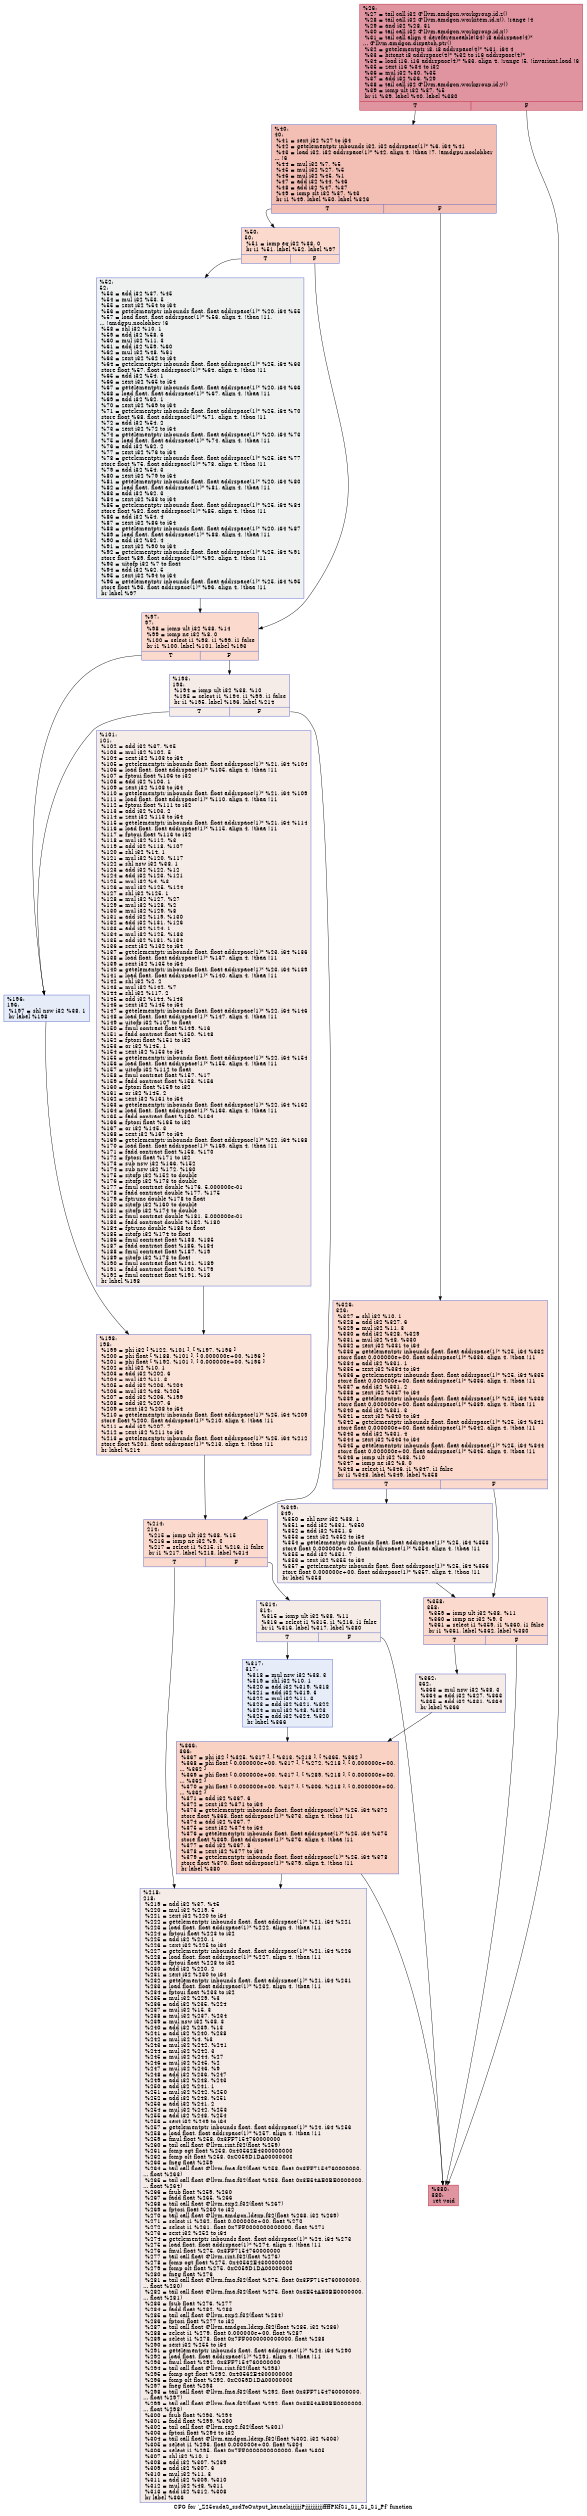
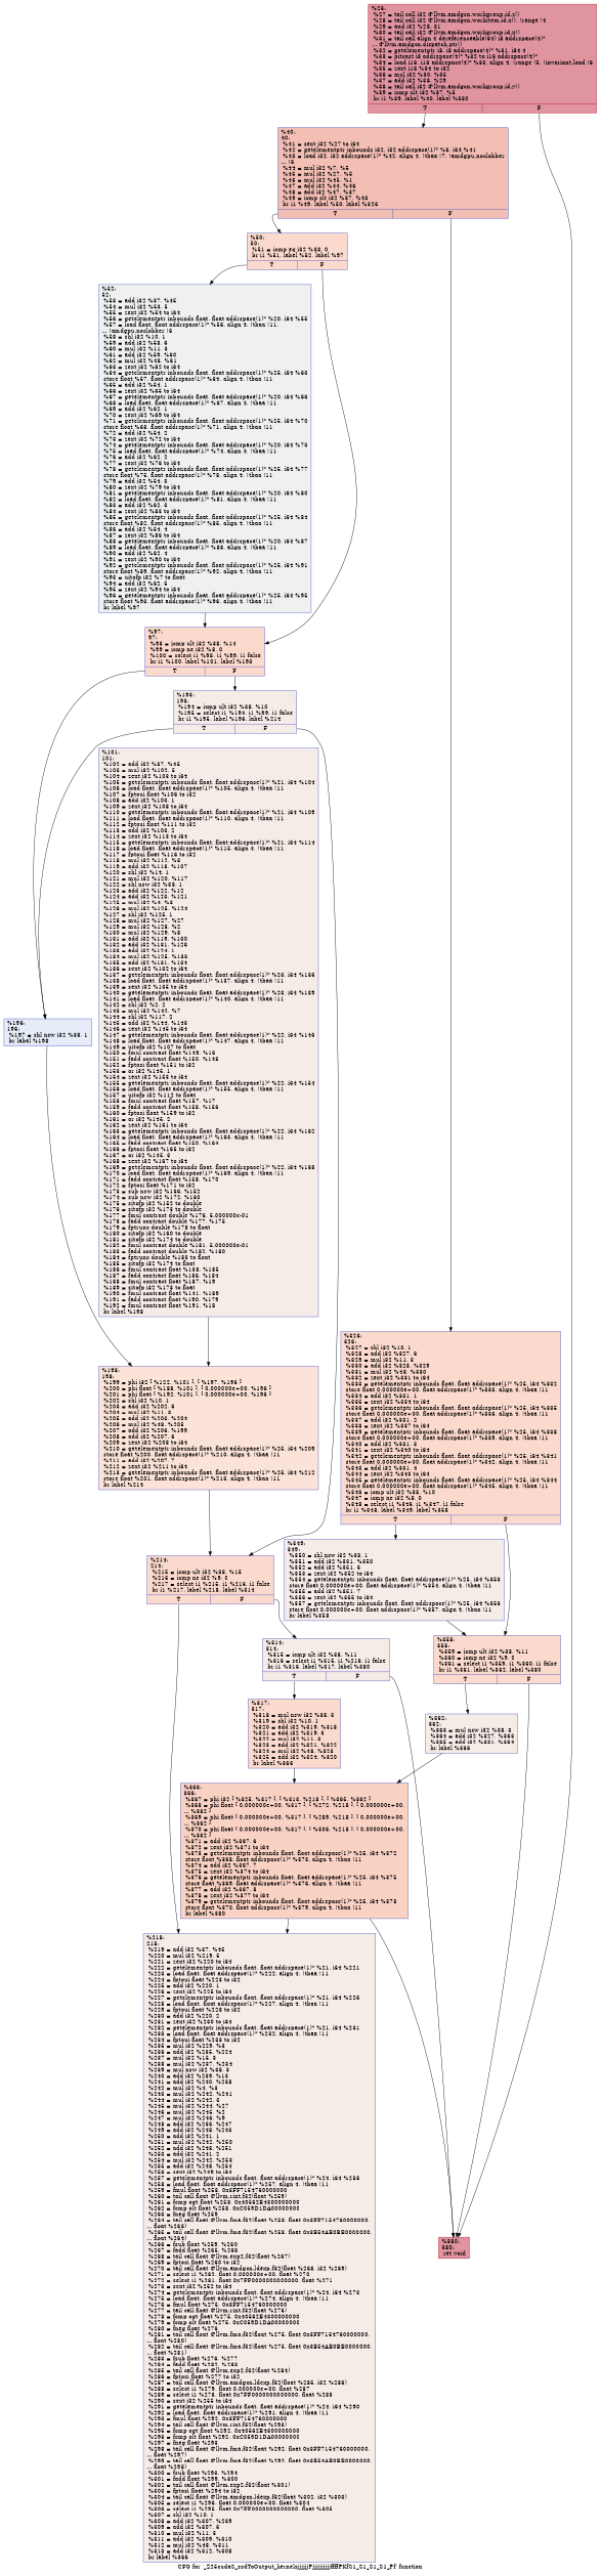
  digraph {
    label="CFG for '_Z25cudaS_ssdToOutput_kernelsjjjjjjPjjjjjjjjjjffffPKfS1_S1_S1_S1_Pf' function"
    node [color="#3d50c3ff" fillcolor="#ead5c970" shape=record style=filled]
    n1 [color="#b70d28ff" fillcolor="#b70d2870" label="{%26:\l  %27 = tail call i32 @llvm.amdgcn.workgroup.id.z()\l  %28 = tail call i32 @llvm.amdgcn.workitem.id.x(), !range !4\l  %29 = and i32 %28, 31\l  %30 = tail call i32 @llvm.amdgcn.workgroup.id.x()\l  %31 = tail call align 4 dereferenceable(64) i8 addrspace(4)*\l... @llvm.amdgcn.dispatch.ptr()\l  %32 = getelementptr i8, i8 addrspace(4)* %31, i64 4\l  %33 = bitcast i8 addrspace(4)* %32 to i16 addrspace(4)*\l  %34 = load i16, i16 addrspace(4)* %33, align 4, !range !5, !invariant.load !6\l  %35 = zext i16 %34 to i32\l  %36 = mul i32 %30, %35\l  %37 = add i32 %36, %29\l  %38 = tail call i32 @llvm.amdgcn.workgroup.id.y()\l  %39 = icmp ult i32 %37, %5\l  br i1 %39, label %40, label %380\l|{<s0>T|<s1>F}}"]
    n2 [fillcolor="#e36c5570" label="{%40:\l40:                                               \l  %41 = sext i32 %27 to i64\l  %42 = getelementptr inbounds i32, i32 addrspace(1)* %6, i64 %41\l  %43 = load i32, i32 addrspace(1)* %42, align 4, !tbaa !7, !amdgpu.noclobber\l... !6\l  %44 = mul i32 %7, %5\l  %45 = mul i32 %27, %5\l  %46 = mul i32 %45, %1\l  %47 = add i32 %44, %46\l  %48 = add i32 %47, %37\l  %49 = icmp slt i32 %37, %43\l  br i1 %49, label %50, label %326\l|{<s0>T|<s1>F}}"]
    n3 [color="#b70d28ff" fillcolor="#b70d2870" label="{%380:\l380:                                              \l  ret void\l}"]
    n4 [fillcolor="#f7ac8e70" label="{%50:\l50:                                               \l  %51 = icmp eq i32 %38, 0\l  br i1 %51, label %52, label %97\l|{<s0>T|<s1>F}}"]
    n5 [fillcolor="#f7ac8e70" label="{%326:\l326:                                              \l  %327 = shl i32 %10, 1\l  %328 = add i32 %327, 6\l  %329 = mul i32 %11, 3\l  %330 = add i32 %328, %329\l  %331 = mul i32 %48, %330\l  %332 = zext i32 %331 to i64\l  %333 = getelementptr inbounds float, float addrspace(1)* %25, i64 %332\l  store float 0.000000e+00, float addrspace(1)* %333, align 4, !tbaa !11\l  %334 = add i32 %331, 1\l  %335 = zext i32 %334 to i64\l  %336 = getelementptr inbounds float, float addrspace(1)* %25, i64 %335\l  store float 0.000000e+00, float addrspace(1)* %336, align 4, !tbaa !11\l  %337 = add i32 %331, 2\l  %338 = zext i32 %337 to i64\l  %339 = getelementptr inbounds float, float addrspace(1)* %25, i64 %338\l  store float 0.000000e+00, float addrspace(1)* %339, align 4, !tbaa !11\l  %340 = add i32 %331, 3\l  %341 = zext i32 %340 to i64\l  %342 = getelementptr inbounds float, float addrspace(1)* %25, i64 %341\l  store float 0.000000e+00, float addrspace(1)* %342, align 4, !tbaa !11\l  %343 = add i32 %331, 4\l  %344 = zext i32 %343 to i64\l  %345 = getelementptr inbounds float, float addrspace(1)* %25, i64 %344\l  store float 0.000000e+00, float addrspace(1)* %345, align 4, !tbaa !11\l  %346 = icmp ult i32 %38, %10\l  %347 = icmp ne i32 %8, 0\l  %348 = select i1 %346, i1 %347, i1 false\l  br i1 %348, label %349, label %358\l|{<s0>T|<s1>F}}"]
    n6 [fillcolor="#dbdcde70" label="{%52:\l52:                                               \l  %53 = add i32 %37, %45\l  %54 = mul i32 %53, 5\l  %55 = zext i32 %54 to i64\l  %56 = getelementptr inbounds float, float addrspace(1)* %20, i64 %55\l  %57 = load float, float addrspace(1)* %56, align 4, !tbaa !11,\l... !amdgpu.noclobber !6\l  %58 = shl i32 %10, 1\l  %59 = add i32 %58, 6\l  %60 = mul i32 %11, 3\l  %61 = add i32 %59, %60\l  %62 = mul i32 %48, %61\l  %63 = zext i32 %62 to i64\l  %64 = getelementptr inbounds float, float addrspace(1)* %25, i64 %63\l  store float %57, float addrspace(1)* %64, align 4, !tbaa !11\l  %65 = add i32 %54, 1\l  %66 = zext i32 %65 to i64\l  %67 = getelementptr inbounds float, float addrspace(1)* %20, i64 %66\l  %68 = load float, float addrspace(1)* %67, align 4, !tbaa !11\l  %69 = add i32 %62, 1\l  %70 = zext i32 %69 to i64\l  %71 = getelementptr inbounds float, float addrspace(1)* %25, i64 %70\l  store float %68, float addrspace(1)* %71, align 4, !tbaa !11\l  %72 = add i32 %54, 2\l  %73 = zext i32 %72 to i64\l  %74 = getelementptr inbounds float, float addrspace(1)* %20, i64 %73\l  %75 = load float, float addrspace(1)* %74, align 4, !tbaa !11\l  %76 = add i32 %62, 2\l  %77 = zext i32 %76 to i64\l  %78 = getelementptr inbounds float, float addrspace(1)* %25, i64 %77\l  store float %75, float addrspace(1)* %78, align 4, !tbaa !11\l  %79 = add i32 %54, 3\l  %80 = zext i32 %79 to i64\l  %81 = getelementptr inbounds float, float addrspace(1)* %20, i64 %80\l  %82 = load float, float addrspace(1)* %81, align 4, !tbaa !11\l  %83 = add i32 %62, 3\l  %84 = zext i32 %83 to i64\l  %85 = getelementptr inbounds float, float addrspace(1)* %25, i64 %84\l  store float %82, float addrspace(1)* %85, align 4, !tbaa !11\l  %86 = add i32 %54, 4\l  %87 = zext i32 %86 to i64\l  %88 = getelementptr inbounds float, float addrspace(1)* %20, i64 %87\l  %89 = load float, float addrspace(1)* %88, align 4, !tbaa !11\l  %90 = add i32 %62, 4\l  %91 = zext i32 %90 to i64\l  %92 = getelementptr inbounds float, float addrspace(1)* %25, i64 %91\l  store float %89, float addrspace(1)* %92, align 4, !tbaa !11\l  %93 = uitofp i32 %7 to float\l  %94 = add i32 %62, 5\l  %95 = zext i32 %94 to i64\l  %96 = getelementptr inbounds float, float addrspace(1)* %25, i64 %95\l  store float %93, float addrspace(1)* %96, align 4, !tbaa !11\l  br label %97\l}"]
    n7 [fillcolor="#f7ac8e70" label="{%97:\l97:                                               \l  %98 = icmp ult i32 %38, %14\l  %99 = icmp ne i32 %8, 0\l  %100 = select i1 %98, i1 %99, i1 false\l  br i1 %100, label %101, label %193\l|{<s0>T|<s1>F}}"]
    n8 [label="{%349:\l349:                                              \l  %350 = shl nsw i32 %38, 1\l  %351 = add i32 %331, %350\l  %352 = add i32 %351, 6\l  %353 = zext i32 %352 to i64\l  %354 = getelementptr inbounds float, float addrspace(1)* %25, i64 %353\l  store float 0.000000e+00, float addrspace(1)* %354, align 4, !tbaa !11\l  %355 = add i32 %351, 7\l  %356 = zext i32 %355 to i64\l  %357 = getelementptr inbounds float, float addrspace(1)* %25, i64 %356\l  store float 0.000000e+00, float addrspace(1)* %357, align 4, !tbaa !11\l  br label %358\l}"]
    n9 [fillcolor="#f7ac8e70" label="{%358:\l358:                                              \l  %359 = icmp ult i32 %38, %11\l  %360 = icmp ne i32 %9, 0\l  %361 = select i1 %359, i1 %360, i1 false\l  br i1 %361, label %362, label %380\l|{<s0>T|<s1>F}}"]
    n10 [label="{%193:\l193:                                              \l  %194 = icmp ult i32 %38, %10\l  %195 = select i1 %194, i1 %99, i1 false\l  br i1 %195, label %196, label %214\l|{<s0>T|<s1>F}}"]
    n11 [fillcolor="#c7d7f070" label="{%196:\l196:                                              \l  %197 = shl nsw i32 %38, 1\l  br label %198\l}"]
    n12 [label="{%362:\l362:                                              \l  %363 = mul nsw i32 %38, 3\l  %364 = add i32 %327, %363\l  %365 = add i32 %331, %364\l  br label %366\l}"]
    n13 [label="{%101:\l101:                                              \l  %102 = add i32 %37, %45\l  %103 = mul i32 %102, 5\l  %104 = zext i32 %103 to i64\l  %105 = getelementptr inbounds float, float addrspace(1)* %21, i64 %104\l  %106 = load float, float addrspace(1)* %105, align 4, !tbaa !11\l  %107 = fptoui float %106 to i32\l  %108 = add i32 %103, 1\l  %109 = zext i32 %108 to i64\l  %110 = getelementptr inbounds float, float addrspace(1)* %21, i64 %109\l  %111 = load float, float addrspace(1)* %110, align 4, !tbaa !11\l  %112 = fptoui float %111 to i32\l  %113 = add i32 %103, 2\l  %114 = zext i32 %113 to i64\l  %115 = getelementptr inbounds float, float addrspace(1)* %21, i64 %114\l  %116 = load float, float addrspace(1)* %115, align 4, !tbaa !11\l  %117 = fptoui float %116 to i32\l  %118 = mul i32 %112, %3\l  %119 = add i32 %118, %107\l  %120 = shl i32 %14, 1\l  %121 = mul i32 %120, %117\l  %122 = shl nsw i32 %38, 1\l  %123 = add i32 %122, %12\l  %124 = add i32 %123, %121\l  %125 = mul i32 %4, %3\l  %126 = mul i32 %125, %124\l  %127 = shl i32 %125, 1\l  %128 = mul i32 %127, %27\l  %129 = mul i32 %128, %2\l  %130 = mul i32 %129, %8\l  %131 = add i32 %119, %130\l  %132 = add i32 %131, %126\l  %133 = add i32 %124, 1\l  %134 = mul i32 %125, %133\l  %135 = add i32 %131, %134\l  %136 = sext i32 %132 to i64\l  %137 = getelementptr inbounds float, float addrspace(1)* %23, i64 %136\l  %138 = load float, float addrspace(1)* %137, align 4, !tbaa !11\l  %139 = sext i32 %135 to i64\l  %140 = getelementptr inbounds float, float addrspace(1)* %23, i64 %139\l  %141 = load float, float addrspace(1)* %140, align 4, !tbaa !11\l  %142 = shl i32 %2, 2\l  %143 = mul i32 %142, %7\l  %144 = shl i32 %117, 2\l  %145 = add i32 %144, %143\l  %146 = zext i32 %145 to i64\l  %147 = getelementptr inbounds float, float addrspace(1)* %22, i64 %146\l  %148 = load float, float addrspace(1)* %147, align 4, !tbaa !11\l  %149 = uitofp i32 %107 to float\l  %150 = fmul contract float %149, %16\l  %151 = fadd contract float %150, %148\l  %152 = fptosi float %151 to i32\l  %153 = or i32 %145, 1\l  %154 = zext i32 %153 to i64\l  %155 = getelementptr inbounds float, float addrspace(1)* %22, i64 %154\l  %156 = load float, float addrspace(1)* %155, align 4, !tbaa !11\l  %157 = uitofp i32 %112 to float\l  %158 = fmul contract float %157, %17\l  %159 = fadd contract float %158, %156\l  %160 = fptosi float %159 to i32\l  %161 = or i32 %145, 2\l  %162 = zext i32 %161 to i64\l  %163 = getelementptr inbounds float, float addrspace(1)* %22, i64 %162\l  %164 = load float, float addrspace(1)* %163, align 4, !tbaa !11\l  %165 = fadd contract float %150, %164\l  %166 = fptosi float %165 to i32\l  %167 = or i32 %145, 3\l  %168 = zext i32 %167 to i64\l  %169 = getelementptr inbounds float, float addrspace(1)* %22, i64 %168\l  %170 = load float, float addrspace(1)* %169, align 4, !tbaa !11\l  %171 = fadd contract float %158, %170\l  %172 = fptosi float %171 to i32\l  %173 = sub nsw i32 %166, %152\l  %174 = sub nsw i32 %172, %160\l  %175 = sitofp i32 %152 to double\l  %176 = sitofp i32 %173 to double\l  %177 = fmul contract double %176, 5.000000e-01\l  %178 = fadd contract double %177, %175\l  %179 = fptrunc double %178 to float\l  %180 = sitofp i32 %160 to double\l  %181 = sitofp i32 %174 to double\l  %182 = fmul contract double %181, 5.000000e-01\l  %183 = fadd contract double %182, %180\l  %184 = fptrunc double %183 to float\l  %185 = sitofp i32 %174 to float\l  %186 = fmul contract float %138, %185\l  %187 = fadd contract float %186, %184\l  %188 = fmul contract float %187, %19\l  %189 = sitofp i32 %173 to float\l  %190 = fmul contract float %141, %189\l  %191 = fadd contract float %190, %179\l  %192 = fmul contract float %191, %18\l  br label %198\l}"]
    n14 [fillcolor="#f6bfa670" label="{%198:\l198:                                              \l  %199 = phi i32 [ %122, %101 ], [ %197, %196 ]\l  %200 = phi float [ %188, %101 ], [ 0.000000e+00, %196 ]\l  %201 = phi float [ %192, %101 ], [ 0.000000e+00, %196 ]\l  %202 = shl i32 %10, 1\l  %203 = add i32 %202, 6\l  %204 = mul i32 %11, 3\l  %205 = add i32 %203, %204\l  %206 = mul i32 %48, %205\l  %207 = add i32 %206, %199\l  %208 = add i32 %207, 6\l  %209 = zext i32 %208 to i64\l  %210 = getelementptr inbounds float, float addrspace(1)* %25, i64 %209\l  store float %200, float addrspace(1)* %210, align 4, !tbaa !11\l  %211 = add i32 %207, 7\l  %212 = zext i32 %211 to i64\l  %213 = getelementptr inbounds float, float addrspace(1)* %25, i64 %212\l  store float %201, float addrspace(1)* %213, align 4, !tbaa !11\l  br label %214\l}"]
    n15 [fillcolor="#f7ac8e70" label="{%214:\l214:                                              \l  %215 = icmp ult i32 %38, %15\l  %216 = icmp ne i32 %9, 0\l  %217 = select i1 %215, i1 %216, i1 false\l  br i1 %217, label %218, label %314\l|{<s0>T|<s1>F}}"]
    n16 [label="{%218:\l218:                                              \l  %219 = add i32 %37, %45\l  %220 = mul i32 %219, 5\l  %221 = zext i32 %220 to i64\l  %222 = getelementptr inbounds float, float addrspace(1)* %21, i64 %221\l  %223 = load float, float addrspace(1)* %222, align 4, !tbaa !11\l  %224 = fptoui float %223 to i32\l  %225 = add i32 %220, 1\l  %226 = zext i32 %225 to i64\l  %227 = getelementptr inbounds float, float addrspace(1)* %21, i64 %226\l  %228 = load float, float addrspace(1)* %227, align 4, !tbaa !11\l  %229 = fptoui float %228 to i32\l  %230 = add i32 %220, 2\l  %231 = zext i32 %230 to i64\l  %232 = getelementptr inbounds float, float addrspace(1)* %21, i64 %231\l  %233 = load float, float addrspace(1)* %232, align 4, !tbaa !11\l  %234 = fptoui float %233 to i32\l  %235 = mul i32 %229, %3\l  %236 = add i32 %235, %224\l  %237 = mul i32 %15, 3\l  %238 = mul i32 %237, %234\l  %239 = mul nsw i32 %38, 3\l  %240 = add i32 %239, %13\l  %241 = add i32 %240, %238\l  %242 = mul i32 %4, %3\l  %243 = mul i32 %242, %241\l  %244 = mul i32 %242, 3\l  %245 = mul i32 %244, %27\l  %246 = mul i32 %245, %2\l  %247 = mul i32 %246, %9\l  %248 = add i32 %236, %247\l  %249 = add i32 %248, %243\l  %250 = add i32 %241, 1\l  %251 = mul i32 %242, %250\l  %252 = add i32 %248, %251\l  %253 = add i32 %241, 2\l  %254 = mul i32 %242, %253\l  %255 = add i32 %248, %254\l  %256 = sext i32 %249 to i64\l  %257 = getelementptr inbounds float, float addrspace(1)* %24, i64 %256\l  %258 = load float, float addrspace(1)* %257, align 4, !tbaa !11\l  %259 = fmul float %258, 0x3FF7154760000000\l  %260 = tail call float @llvm.rint.f32(float %259)\l  %261 = fcmp ogt float %258, 0x40562E4300000000\l  %262 = fcmp olt float %258, 0xC059D1DA00000000\l  %263 = fneg float %259\l  %264 = tail call float @llvm.fma.f32(float %258, float 0x3FF7154760000000,\l... float %263)\l  %265 = tail call float @llvm.fma.f32(float %258, float 0x3E54AE0BE0000000,\l... float %264)\l  %266 = fsub float %259, %260\l  %267 = fadd float %265, %266\l  %268 = tail call float @llvm.exp2.f32(float %267)\l  %269 = fptosi float %260 to i32\l  %270 = tail call float @llvm.amdgcn.ldexp.f32(float %268, i32 %269)\l  %271 = select i1 %262, float 0.000000e+00, float %270\l  %272 = select i1 %261, float 0x7FF0000000000000, float %271\l  %273 = sext i32 %252 to i64\l  %274 = getelementptr inbounds float, float addrspace(1)* %24, i64 %273\l  %275 = load float, float addrspace(1)* %274, align 4, !tbaa !11\l  %276 = fmul float %275, 0x3FF7154760000000\l  %277 = tail call float @llvm.rint.f32(float %276)\l  %278 = fcmp ogt float %275, 0x40562E4300000000\l  %279 = fcmp olt float %275, 0xC059D1DA00000000\l  %280 = fneg float %276\l  %281 = tail call float @llvm.fma.f32(float %275, float 0x3FF7154760000000,\l... float %280)\l  %282 = tail call float @llvm.fma.f32(float %275, float 0x3E54AE0BE0000000,\l... float %281)\l  %283 = fsub float %276, %277\l  %284 = fadd float %282, %283\l  %285 = tail call float @llvm.exp2.f32(float %284)\l  %286 = fptosi float %277 to i32\l  %287 = tail call float @llvm.amdgcn.ldexp.f32(float %285, i32 %286)\l  %288 = select i1 %279, float 0.000000e+00, float %287\l  %289 = select i1 %278, float 0x7FF0000000000000, float %288\l  %290 = sext i32 %255 to i64\l  %291 = getelementptr inbounds float, float addrspace(1)* %24, i64 %290\l  %292 = load float, float addrspace(1)* %291, align 4, !tbaa !11\l  %293 = fmul float %292, 0x3FF7154760000000\l  %294 = tail call float @llvm.rint.f32(float %293)\l  %295 = fcmp ogt float %292, 0x40562E4300000000\l  %296 = fcmp olt float %292, 0xC059D1DA00000000\l  %297 = fneg float %293\l  %298 = tail call float @llvm.fma.f32(float %292, float 0x3FF7154760000000,\l... float %297)\l  %299 = tail call float @llvm.fma.f32(float %292, float 0x3E54AE0BE0000000,\l... float %298)\l  %300 = fsub float %293, %294\l  %301 = fadd float %299, %300\l  %302 = tail call float @llvm.exp2.f32(float %301)\l  %303 = fptosi float %294 to i32\l  %304 = tail call float @llvm.amdgcn.ldexp.f32(float %302, i32 %303)\l  %305 = select i1 %296, float 0.000000e+00, float %304\l  %306 = select i1 %295, float 0x7FF0000000000000, float %305\l  %307 = shl i32 %10, 1\l  %308 = add i32 %307, %239\l  %309 = add i32 %307, 6\l  %310 = mul i32 %11, 3\l  %311 = add i32 %309, %310\l  %312 = mul i32 %48, %311\l  %313 = add i32 %312, %308\l  br label %366\l}"]
    n17 [label="{%314:\l314:                                              \l  %315 = icmp ult i32 %38, %11\l  %316 = select i1 %315, i1 %216, i1 false\l  br i1 %316, label %317, label %380\l|{<s0>T|<s1>F}}"]
-   n18 [fillcolor="#c7d7f070" label="{%317:\l317:                                              \l  %318 = mul nsw i32 %38, 3\l  %319 = shl i32 %10, 1\l  %320 = add i32 %319, %318\l  %321 = add i32 %319, 6\l  %322 = mul i32 %11, 3\l  %323 = add i32 %321, %322\l  %324 = mul i32 %48, %323\l  %325 = add i32 %324, %320\l  br label %366\l}"]
+   n18 [fillcolor="#f7ac8e70" label="{%317:\l317:                                              \l  %318 = mul nsw i32 %38, 3\l  %319 = shl i32 %10, 1\l  %320 = add i32 %319, %318\l  %321 = add i32 %319, 6\l  %322 = mul i32 %11, 3\l  %323 = add i32 %321, %322\l  %324 = mul i32 %48, %323\l  %325 = add i32 %324, %320\l  br label %366\l}"]
    n19 [fillcolor="#f4987a70" label="{%366:\l366:                                              \l  %367 = phi i32 [ %325, %317 ], [ %313, %218 ], [ %365, %362 ]\l  %368 = phi float [ 0.000000e+00, %317 ], [ %272, %218 ], [ 0.000000e+00,\l... %362 ]\l  %369 = phi float [ 0.000000e+00, %317 ], [ %289, %218 ], [ 0.000000e+00,\l... %362 ]\l  %370 = phi float [ 0.000000e+00, %317 ], [ %306, %218 ], [ 0.000000e+00,\l... %362 ]\l  %371 = add i32 %367, 6\l  %372 = zext i32 %371 to i64\l  %373 = getelementptr inbounds float, float addrspace(1)* %25, i64 %372\l  store float %368, float addrspace(1)* %373, align 4, !tbaa !11\l  %374 = add i32 %367, 7\l  %375 = zext i32 %374 to i64\l  %376 = getelementptr inbounds float, float addrspace(1)* %25, i64 %375\l  store float %369, float addrspace(1)* %376, align 4, !tbaa !11\l  %377 = add i32 %367, 8\l  %378 = zext i32 %377 to i64\l  %379 = getelementptr inbounds float, float addrspace(1)* %25, i64 %378\l  store float %370, float addrspace(1)* %379, align 4, !tbaa !11\l  br label %380\l}"]
    n1 -> n2 [tailport=s0]
    n1 -> n3 [tailport=s1]
    n2 -> n4 [tailport=s0]
    n2 -> n5 [tailport=s1]
    n4 -> n6 [tailport=s0]
    n4 -> n7 [tailport=s1]
    n5 -> n8 [tailport=s0]
    n5 -> n9 [tailport=s1]
    n6 -> n7
    n7 -> n10 [tailport=s1]
    n7 -> n11 [tailport=s0]
    n8 -> n9
    n9 -> n3 [tailport=s1]
    n9 -> n12 [tailport=s0]
    n10 -> n11 [tailport=s0]
    n10 -> n15 [tailport=s1]
    n11 -> n14
    n12 -> n19
    n13 -> n14
    n14 -> n15
    n15 -> n16 [tailport=s0]
    n15 -> n17 [tailport=s1]
    n17 -> n3 [tailport=s1]
    n17 -> n18 [tailport=s0]
    n18 -> n19
    n19 -> n3
    n19 -> n16
  }
